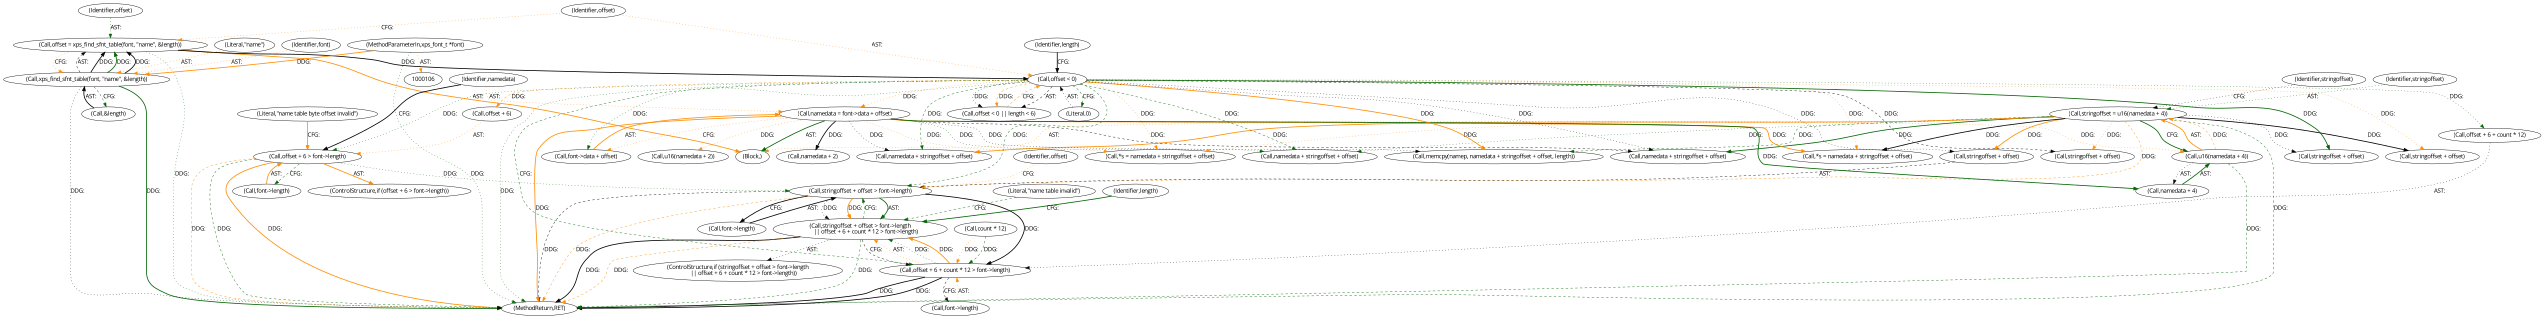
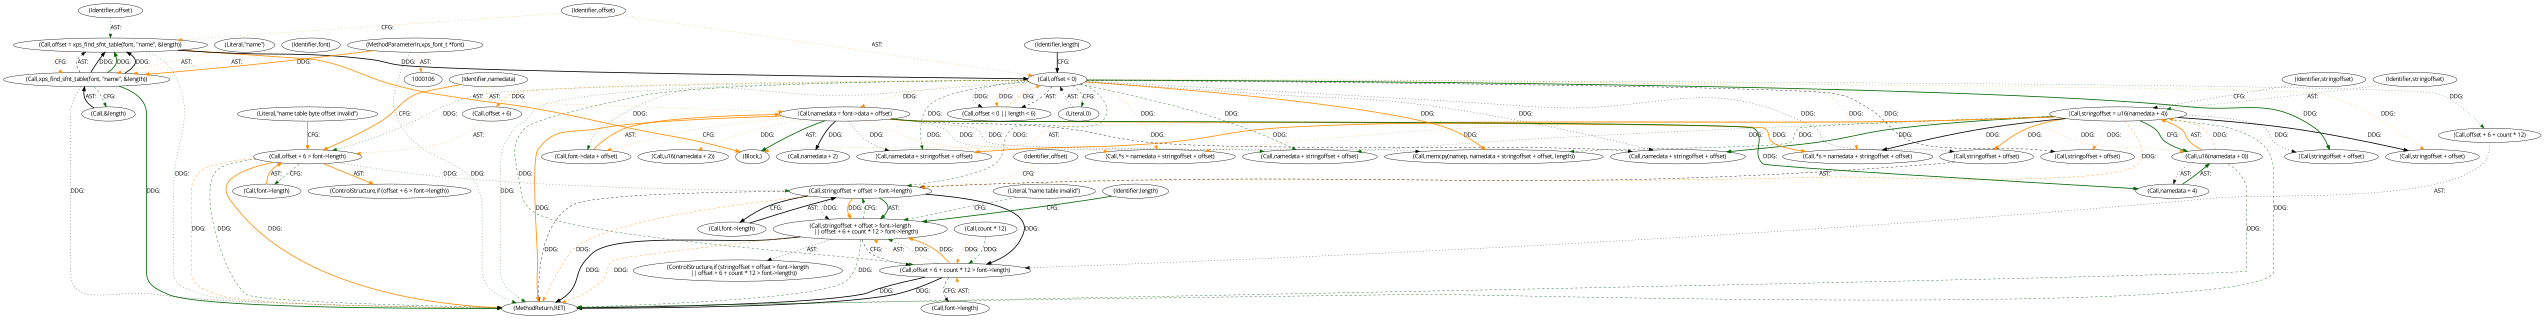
  digraph {
    fontname="Open Sans"
    node [fontname="Open Sans"]
    edge [color=darkorange fontname="Open Sans" style=dotted]
    n1 [label="(Call,stringoffset + offset > font->length)"]
    n2 [label="(Call,stringoffset + offset > font->length\n        || offset + 6 + count * 12 > font->length)"]
    n3 [label="(Call,offset + 6 + count * 12 > font->length)"]
    n4 [label="(Call,font->length)"]
    n5 [label="(MethodReturn,RET)"]
    n6 [label="(ControlStructure,if (stringoffset + offset > font->length\n        || offset + 6 + count * 12 > font->length))"]
    n7 [label="(Call,font->length)"]
    n8 [label="(Call,stringoffset = u16(namedata + 4))"]
-   n9 [label="(Call,u16(namedata + 4))"]
+   n9 [label="(Call,u16(namedata + 0))"]
    n10 [label="(Call,stringoffset + offset)"]
    n11 [label="(Call,*s = namedata + stringoffset + offset)"]
    n12 [label="(Call,namedata + stringoffset + offset)"]
    n13 [label="(Call,memcpy(namep, namedata + stringoffset + offset, length))"]
    n14 [label="(Call,namedata + stringoffset + offset)"]
    n15 [label="(Call,stringoffset + offset)"]
    n16 [label="(Call,*s = namedata + stringoffset + offset)"]
    n17 [label="(Call,stringoffset + offset)"]
    n18 [label="(Call,namedata + stringoffset + offset)"]
    n19 [label="(Block,)"]
    n20 [label="(Call,stringoffset + offset)"]
    n21 [label="(Call,namedata + 4)"]
    n22 [label="(Call,namedata = font->data + offset)"]
    n23 [label="(Call,font->data + offset)"]
    n24 [label="(Call,namedata + 2)"]
    n25 [label="(Call,u16(namedata + 2))"]
    n26 [label="(Call,offset < 0)"]
    n27 [label="(Call,offset + 6 > font->length)"]
    n28 [label="(Call,offset + 6 + count * 12)"]
    n29 [label="(Call,offset + 6)"]
    n30 [label="(Call,offset < 0 || length < 6)"]
    n31 [label="(Literal,0)"]
    n32 [label="(ControlStructure,if (offset + 6 > font->length))"]
    n33 [label="(Call,font->length)"]
    n34 [label="(Call,offset = xps_find_sfnt_table(font, \"name\", &length))"]
    n35 [label="(Call,xps_find_sfnt_table(font, \"name\", &length))"]
    n36 [label="(Call,&length)"]
    n37 [label="(MethodParameterIn,xps_font_t *font)"]
    1000106
    n39 [label="(Identifier,stringoffset)"]
    n40 [label="(Identifier,offset)"]
    n41 [label="(Identifier,length)"]
    n42 [label="(Identifier,offset)"]
    n43 [label="(Identifier,stringoffset)"]
    n44 [label="(Identifier,font)"]
    n45 [label="(Literal,\"name table invalid\")"]
    n46 [label="(Call,count * 12)"]
    n47 [label="(Identifier,length)"]
    n48 [label="(Identifier,namedata)"]
    n49 [label="(Identifier,offset)"]
    n50 [label="(Literal,\"name\")"]
    n51 [label="(Literal,\"name table byte offset invalid\")"]
    n1 -> n2 [color=darkgreen label="AST: " style=bold]
    n1 -> n2 [color=black label="DDG: "]
    n1 -> n2 [label="DDG: " style=bold]
    n1 -> n3 [color=black label="DDG: " style=bold]
    n1 -> n4 [color=black label="CFG: " style=bold]
    n1 -> n5 [color=black label="DDG: " style=dashed]
    n1 -> n5 [label="DDG: " style=dashed]
    n2 -> n1 [color=darkgreen label="CFG: " style=dashed]
    n2 -> n3 [color=black label="CFG: " style=dashed]
    n2 -> n5 [color=darkgreen label="DDG: " style=dashed]
    n2 -> n5 [color=black label="DDG: " style=bold]
    n2 -> n5 [label="DDG: " style=dashed]
    n2 -> n6 [color=black label="AST: "]
    n3 -> n2 [label="AST: "]
    n3 -> n2 [color=darkgreen label="DDG: "]
    n3 -> n2 [label="DDG: " style=bold]
    n3 -> n5 [color=black label="DDG: " style=bold]
    n3 -> n5 [color=black label="DDG: " style=bold]
    n3 -> n7 [color=black label="CFG: " style=dashed]
    n4 -> n1 [color=black label="AST: " style=bold]
    n7 -> n3 [label="AST: "]
    n8 -> n1 [label="DDG: " style=dashed]
    n8 -> n5 [color=darkgreen label="DDG: " style=dashed]
    n8 -> n9 [color=darkgreen label="CFG: " style=bold]
    n8 -> n10 [color=black label="DDG: " style=bold]
    n8 -> n11 [label="DDG: "]
    n8 -> n12 [color=darkgreen label="DDG: "]
    n8 -> n13 [color=darkgreen label="DDG: " style=dashed]
    n8 -> n14 [color=darkgreen label="DDG: " style=bold]
    n8 -> n15 [label="DDG: " style=bold]
    n8 -> n16 [color=black label="DDG: " style=bold]
    n8 -> n17 [label="DDG: "]
    n8 -> n18 [label="DDG: " style=bold]
    n8 -> n19 [label="AST: "]
    n8 -> n20 [color=black label="DDG: "]
    n9 -> n5 [color=darkgreen label="DDG: " style=dashed]
    n9 -> n8 [label="AST: " style=bold]
    n9 -> n8 [label="DDG: " style=dashed]
    n9 -> n21 [color=black label="AST: "]
    n15 -> n1 [color=black label="AST: " style=dashed]
    n21 -> n9 [color=darkgreen label="AST: " style=bold]
    n22 -> n5 [label="DDG: " style=bold]
    n22 -> n9 [label="DDG: "]
    n22 -> n11 [label="DDG: "]
    n22 -> n12 [color=darkgreen label="DDG: "]
    n22 -> n13 [color=black label="DDG: "]
    n22 -> n14 [color=black label="DDG: " style=dashed]
    n22 -> n16 [label="DDG: " style=bold]
    n22 -> n18 [color=black label="DDG: "]
    n22 -> n19 [color=darkgreen label="AST: " style=bold]
    n22 -> n21 [color=darkgreen label="DDG: " style=bold]
    n22 -> n23 [label="CFG: "]
    n22 -> n24 [color=black label="DDG: " style=bold]
    n22 -> n25 [label="DDG: "]
    n23 -> n22 [label="AST: " style=bold]
    n26 -> n1 [color=darkgreen label="DDG: " style=dashed]
-   n26 -> n3 [color=darkgreen label="CFG: " style=dashed]
+   n26 -> n3 [color=darkgreen label="DDG: " style=dashed]
    n26 -> n5 [color=darkgreen label="DDG: "]
    n26 -> n10 [label="DDG: "]
    n26 -> n11 [label="DDG: "]
    n26 -> n12 [color=darkgreen label="DDG: " style=dashed]
    n26 -> n13 [label="DDG: " style=bold]
    n26 -> n14 [color=black label="DDG: "]
    n26 -> n15 [color=black label="DDG: "]
    n26 -> n16 [label="DDG: "]
    n26 -> n17 [color=black label="DDG: " style=dashed]
    n26 -> n18 [color=darkgreen label="DDG: " style=dashed]
    n26 -> n20 [color=darkgreen label="DDG: " style=bold]
    n26 -> n22 [label="DDG: "]
    n26 -> n23 [color=darkgreen label="DDG: "]
    n26 -> n27 [color=darkgreen label="DDG: "]
    n26 -> n28 [color=darkgreen label="DDG: "]
    n26 -> n29 [label="DDG: " style=dashed]
    n26 -> n30 [color=black label="AST: " style=dashed]
    n26 -> n30 [color=black label="DDG: "]
    n26 -> n30 [label="DDG: " style=dashed]
    n26 -> n31 [color=darkgreen label="CFG: " style=dashed]
    n27 -> n1 [color=darkgreen label="DDG: "]
    n27 -> n5 [label="DDG: " style=dashed]
    n27 -> n5 [color=darkgreen label="DDG: " style=dashed]
    n27 -> n5 [label="DDG: " style=bold]
    n27 -> n32 [label="AST: " style=bold]
    n27 -> n33 [color=darkgreen label="CFG: " style=dashed]
    n28 -> n3 [color=black label="AST: "]
    n29 -> n27 [label="AST: "]
    n30 -> n26 [label="CFG: " style=dashed]
    n31 -> n26 [color=black label="AST: "]
    n33 -> n27 [label="AST: " style=bold]
    n34 -> n5 [color=darkgreen label="DDG: "]
    n34 -> n19 [label="AST: " style=bold]
    n34 -> n26 [color=black label="DDG: " style=bold]
    n34 -> n35 [label="CFG: "]
    n35 -> n5 [color=darkgreen label="DDG: " style=bold]
    n35 -> n5 [color=black label="DDG: "]
    n35 -> n34 [color=black label="AST: " style=dashed]
    n35 -> n34 [color=black label="DDG: " style=bold]
    n35 -> n34 [color=darkgreen label="DDG: " style=bold]
    n35 -> n34 [color=black label="DDG: " style=bold]
    n35 -> n36 [color=darkgreen label="CFG: " style=dashed]
    n36 -> n35 [color=black label="AST: " style=bold]
    n37 -> n5 [color=darkgreen label="DDG: "]
    n37 -> n35 [label="DDG: " style=bold]
    n37 -> 1000106 [label="AST: "]
    n39 -> n8 [color=darkgreen label="AST: "]
    n40 -> n26 [label="AST: "]
    n40 -> n34 [label="CFG: "]
    n41 -> n26 [color=black label="CFG: " style=bold]
    n42 -> n34 [color=darkgreen label="AST: "]
    n43 -> n8 [color=black label="CFG: "]
    n44 -> n35 [label="AST: "]
    n45 -> n2 [color=darkgreen label="CFG: " style=dashed]
    n46 -> n3 [label="DDG: "]
    n46 -> n3 [color=darkgreen label="DDG: " style=dashed]
    n47 -> n2 [color=darkgreen label="CFG: " style=bold]
    n48 -> n22 [label="AST: "]
-   n48 -> n27 [color=black label="CFG: " style=bold]
+   n48 -> n27 [label="CFG: " style=bold]
    n49 -> n1 [label="CFG: "]
    n50 -> n35 [label="AST: "]
    n51 -> n27 [label="CFG: " style=bold]
  }
